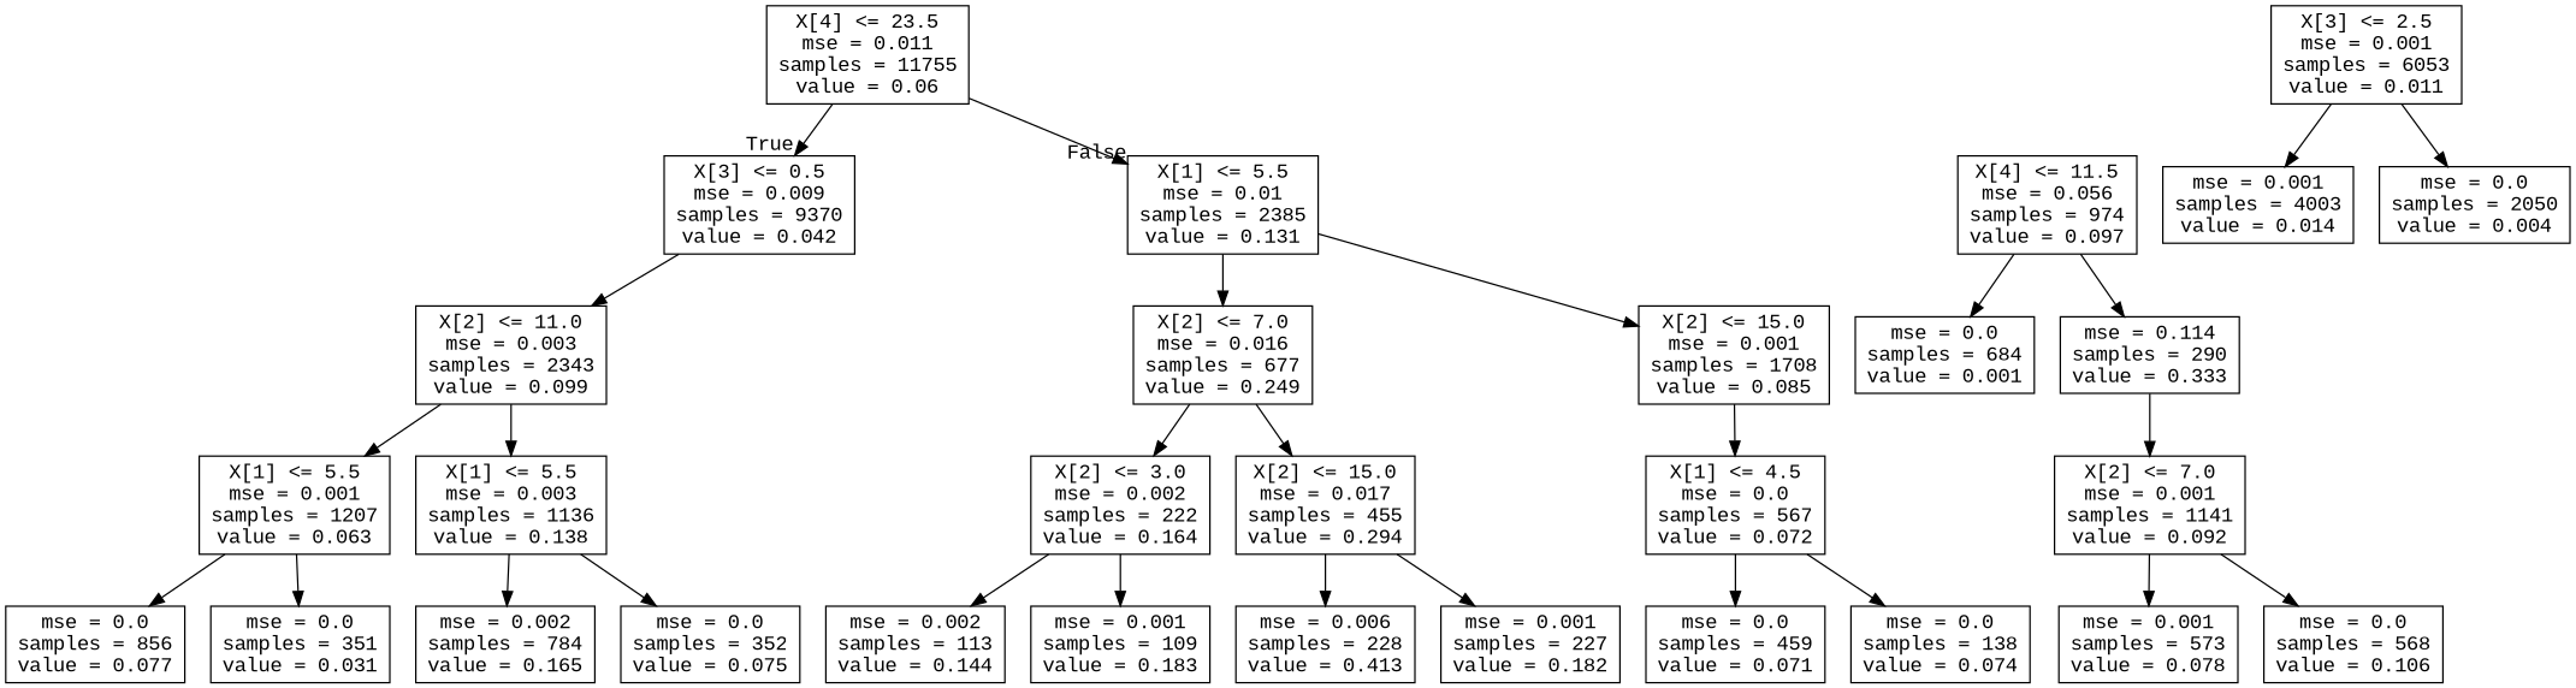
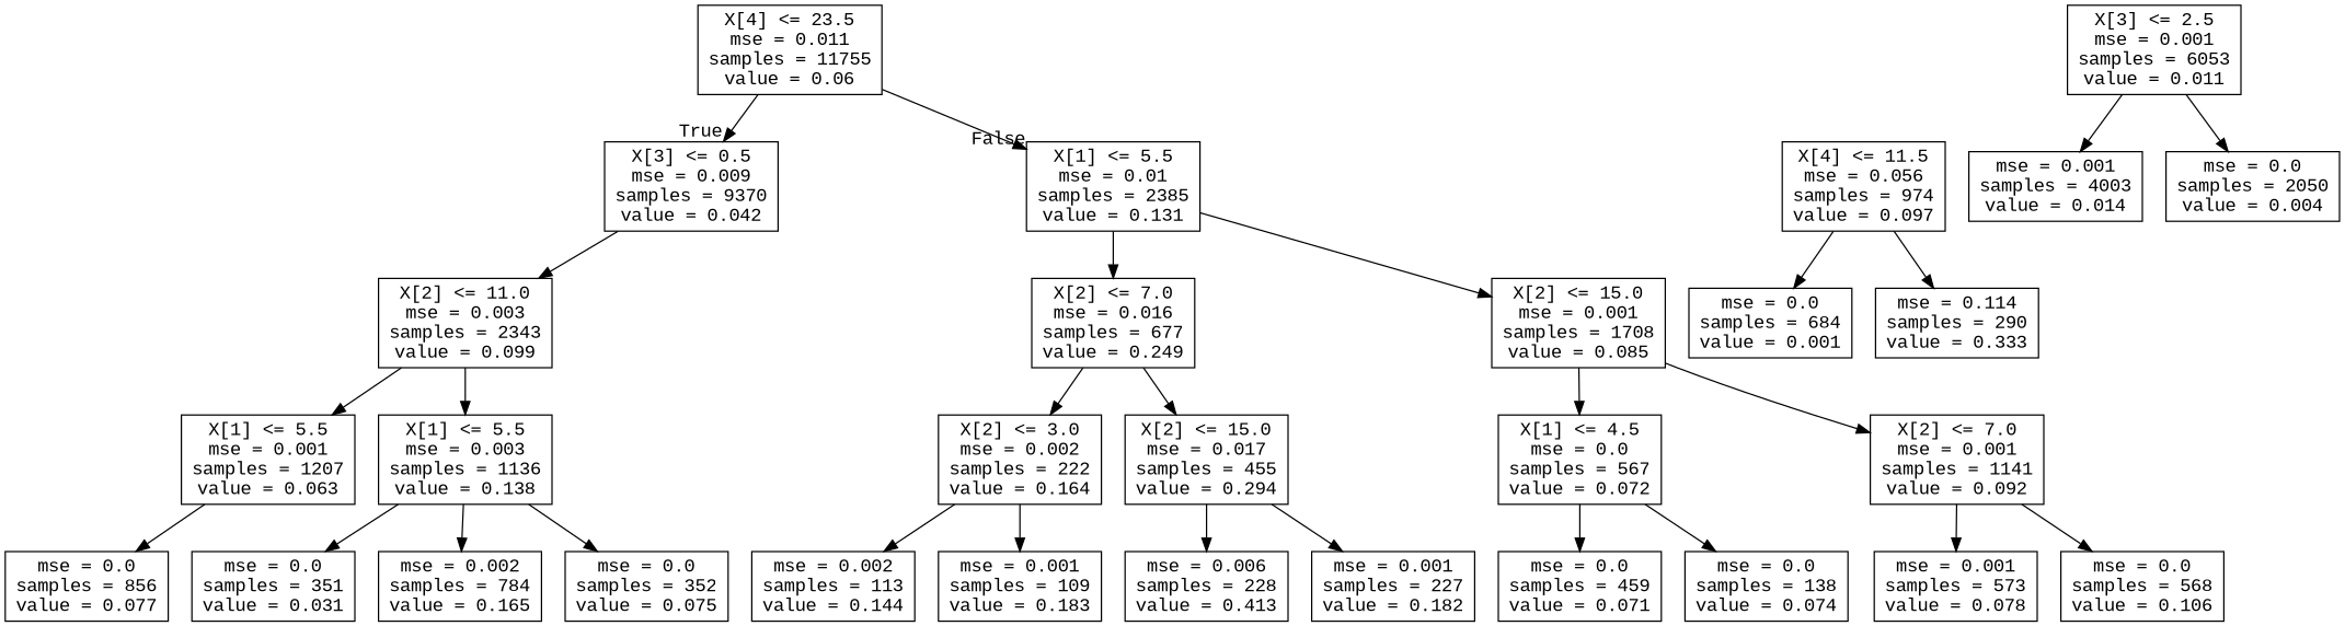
  digraph {
    fontname="Liberation Mono"
    node [fontname="Liberation Mono" shape=box]
    edge [fontname="Liberation Mono"]
    n1 [label="X[4] <= 23.5\nmse = 0.011\nsamples = 11755\nvalue = 0.06"]
    n2 [label="X[3] <= 0.5\nmse = 0.009\nsamples = 9370\nvalue = 0.042"]
    n3 [label="X[1] <= 5.5\nmse = 0.01\nsamples = 2385\nvalue = 0.131"]
    n4 [label="X[2] <= 11.0\nmse = 0.003\nsamples = 2343\nvalue = 0.099"]
    n5 [label="X[2] <= 15.0\nmse = 0.001\nsamples = 1708\nvalue = 0.085"]
    n6 [label="X[2] <= 7.0\nmse = 0.016\nsamples = 677\nvalue = 0.249"]
    n7 [label="X[1] <= 5.5\nmse = 0.001\nsamples = 1207\nvalue = 0.063"]
    n8 [label="X[1] <= 5.5\nmse = 0.003\nsamples = 1136\nvalue = 0.138"]
    n9 [label="mse = 0.0\nsamples = 856\nvalue = 0.077"]
    n10 [label="mse = 0.0\nsamples = 351\nvalue = 0.031"]
    n11 [label="mse = 0.002\nsamples = 784\nvalue = 0.165"]
    n12 [label="mse = 0.0\nsamples = 352\nvalue = 0.075"]
    n13 [label="X[4] <= 11.5\nmse = 0.056\nsamples = 974\nvalue = 0.097"]
    n14 [label="mse = 0.114\nsamples = 290\nvalue = 0.333"]
    n15 [label="mse = 0.0\nsamples = 684\nvalue = 0.001"]
    n16 [label="X[3] <= 2.5\nmse = 0.001\nsamples = 6053\nvalue = 0.011"]
    n17 [label="mse = 0.001\nsamples = 4003\nvalue = 0.014"]
    n18 [label="mse = 0.0\nsamples = 2050\nvalue = 0.004"]
    n19 [label="X[2] <= 7.0\nmse = 0.001\nsamples = 1141\nvalue = 0.092"]
    n20 [label="X[1] <= 4.5\nmse = 0.0\nsamples = 567\nvalue = 0.072"]
    n21 [label="X[2] <= 3.0\nmse = 0.002\nsamples = 222\nvalue = 0.164"]
    n22 [label="X[2] <= 15.0\nmse = 0.017\nsamples = 455\nvalue = 0.294"]
    n23 [label="mse = 0.001\nsamples = 573\nvalue = 0.078"]
    n24 [label="mse = 0.0\nsamples = 568\nvalue = 0.106"]
    n25 [label="mse = 0.0\nsamples = 459\nvalue = 0.071"]
    n26 [label="mse = 0.0\nsamples = 138\nvalue = 0.074"]
    n27 [label="mse = 0.002\nsamples = 113\nvalue = 0.144"]
    n28 [label="mse = 0.001\nsamples = 109\nvalue = 0.183"]
    n29 [label="mse = 0.006\nsamples = 228\nvalue = 0.413"]
    n30 [label="mse = 0.001\nsamples = 227\nvalue = 0.182"]
    n1 -> n2 [headlabel=True labelangle=45 labeldistance=2.5]
    n1 -> n3 [headlabel=False labelangle=-45 labeldistance=2.5]
    n2 -> n4
    n3 -> n5
    n3 -> n6
    n4 -> n7
    n4 -> n8
-   n14 -> n19
+   n5 -> n19
    n5 -> n20
    n6 -> n21
    n6 -> n22
    n7 -> n9
-   n7 -> n10
+   n8 -> n10
    n8 -> n11
    n8 -> n12
    n13 -> n14
    n13 -> n15
    n16 -> n17
    n16 -> n18
    n19 -> n23
    n19 -> n24
    n20 -> n25
    n20 -> n26
    n21 -> n27
    n21 -> n28
    n22 -> n29
    n22 -> n30
  }
